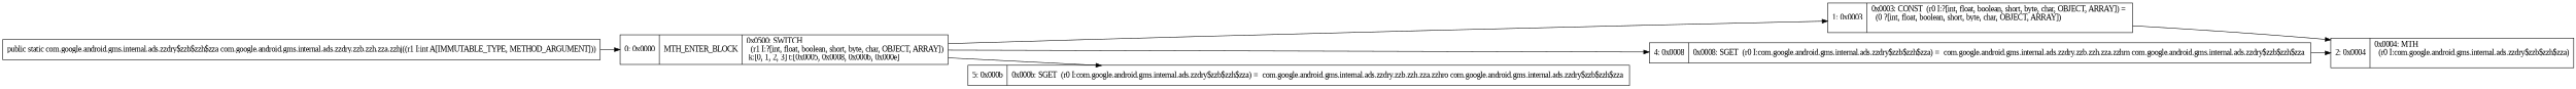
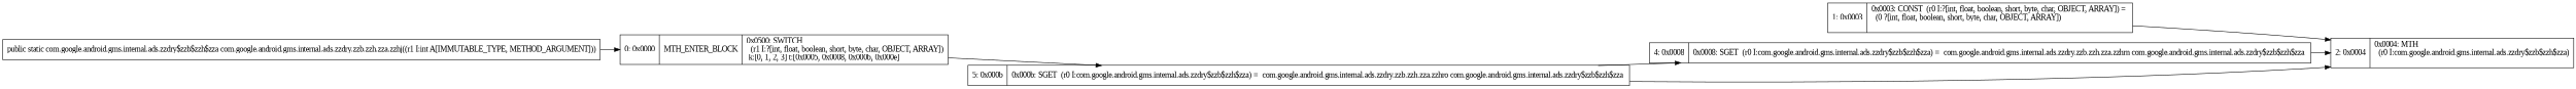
  digraph {
    fontname="Liberation Serif"
    rankdir=LR
    node [fontname="Liberation Serif" shape=record]
    edge [fontname="Liberation Serif"]
    n1 [label="{0\:\ 0x0000|MTH_ENTER_BLOCK\l|0x0500: SWITCH  \l  (r1 I:?[int, float, boolean, short, byte, char, OBJECT, ARRAY])\l k:[0, 1, 2, 3] t:[0x0005, 0x0008, 0x000b, 0x000e] \l}"]
    n2 [label="{1\:\ 0x0003|0x0003: CONST  (r0 I:?[int, float, boolean, short, byte, char, OBJECT, ARRAY]) = \l  (0 ?[int, float, boolean, short, byte, char, OBJECT, ARRAY])\l \l}"]
    n3 [label="{4\:\ 0x0008|0x0008: SGET  (r0 I:com.google.android.gms.internal.ads.zzdry$zzb$zzh$zza) =  com.google.android.gms.internal.ads.zzdry.zzb.zzh.zza.zzhrn com.google.android.gms.internal.ads.zzdry$zzb$zzh$zza \l}"]
    n4 [label="{5\:\ 0x000b|0x000b: SGET  (r0 I:com.google.android.gms.internal.ads.zzdry$zzb$zzh$zza) =  com.google.android.gms.internal.ads.zzdry.zzb.zzh.zza.zzhro com.google.android.gms.internal.ads.zzdry$zzb$zzh$zza \l}"]
    n5 [label="{2\:\ 0x0004|0x0004: MTH  \l  (r0 I:com.google.android.gms.internal.ads.zzdry$zzb$zzh$zza)\l \l}"]
    n6 [label="{public static com.google.android.gms.internal.ads.zzdry$zzb$zzh$zza com.google.android.gms.internal.ads.zzdry.zzb.zzh.zza.zzhj((r1 I:int A[IMMUTABLE_TYPE, METHOD_ARGUMENT])) }"]
-   n1 -> n2
-   n1 -> n3
+   n4 -> n3
    n1 -> n4
    n2 -> n5
    n3 -> n5
+   n4 -> n5
    n6 -> n1
  }
